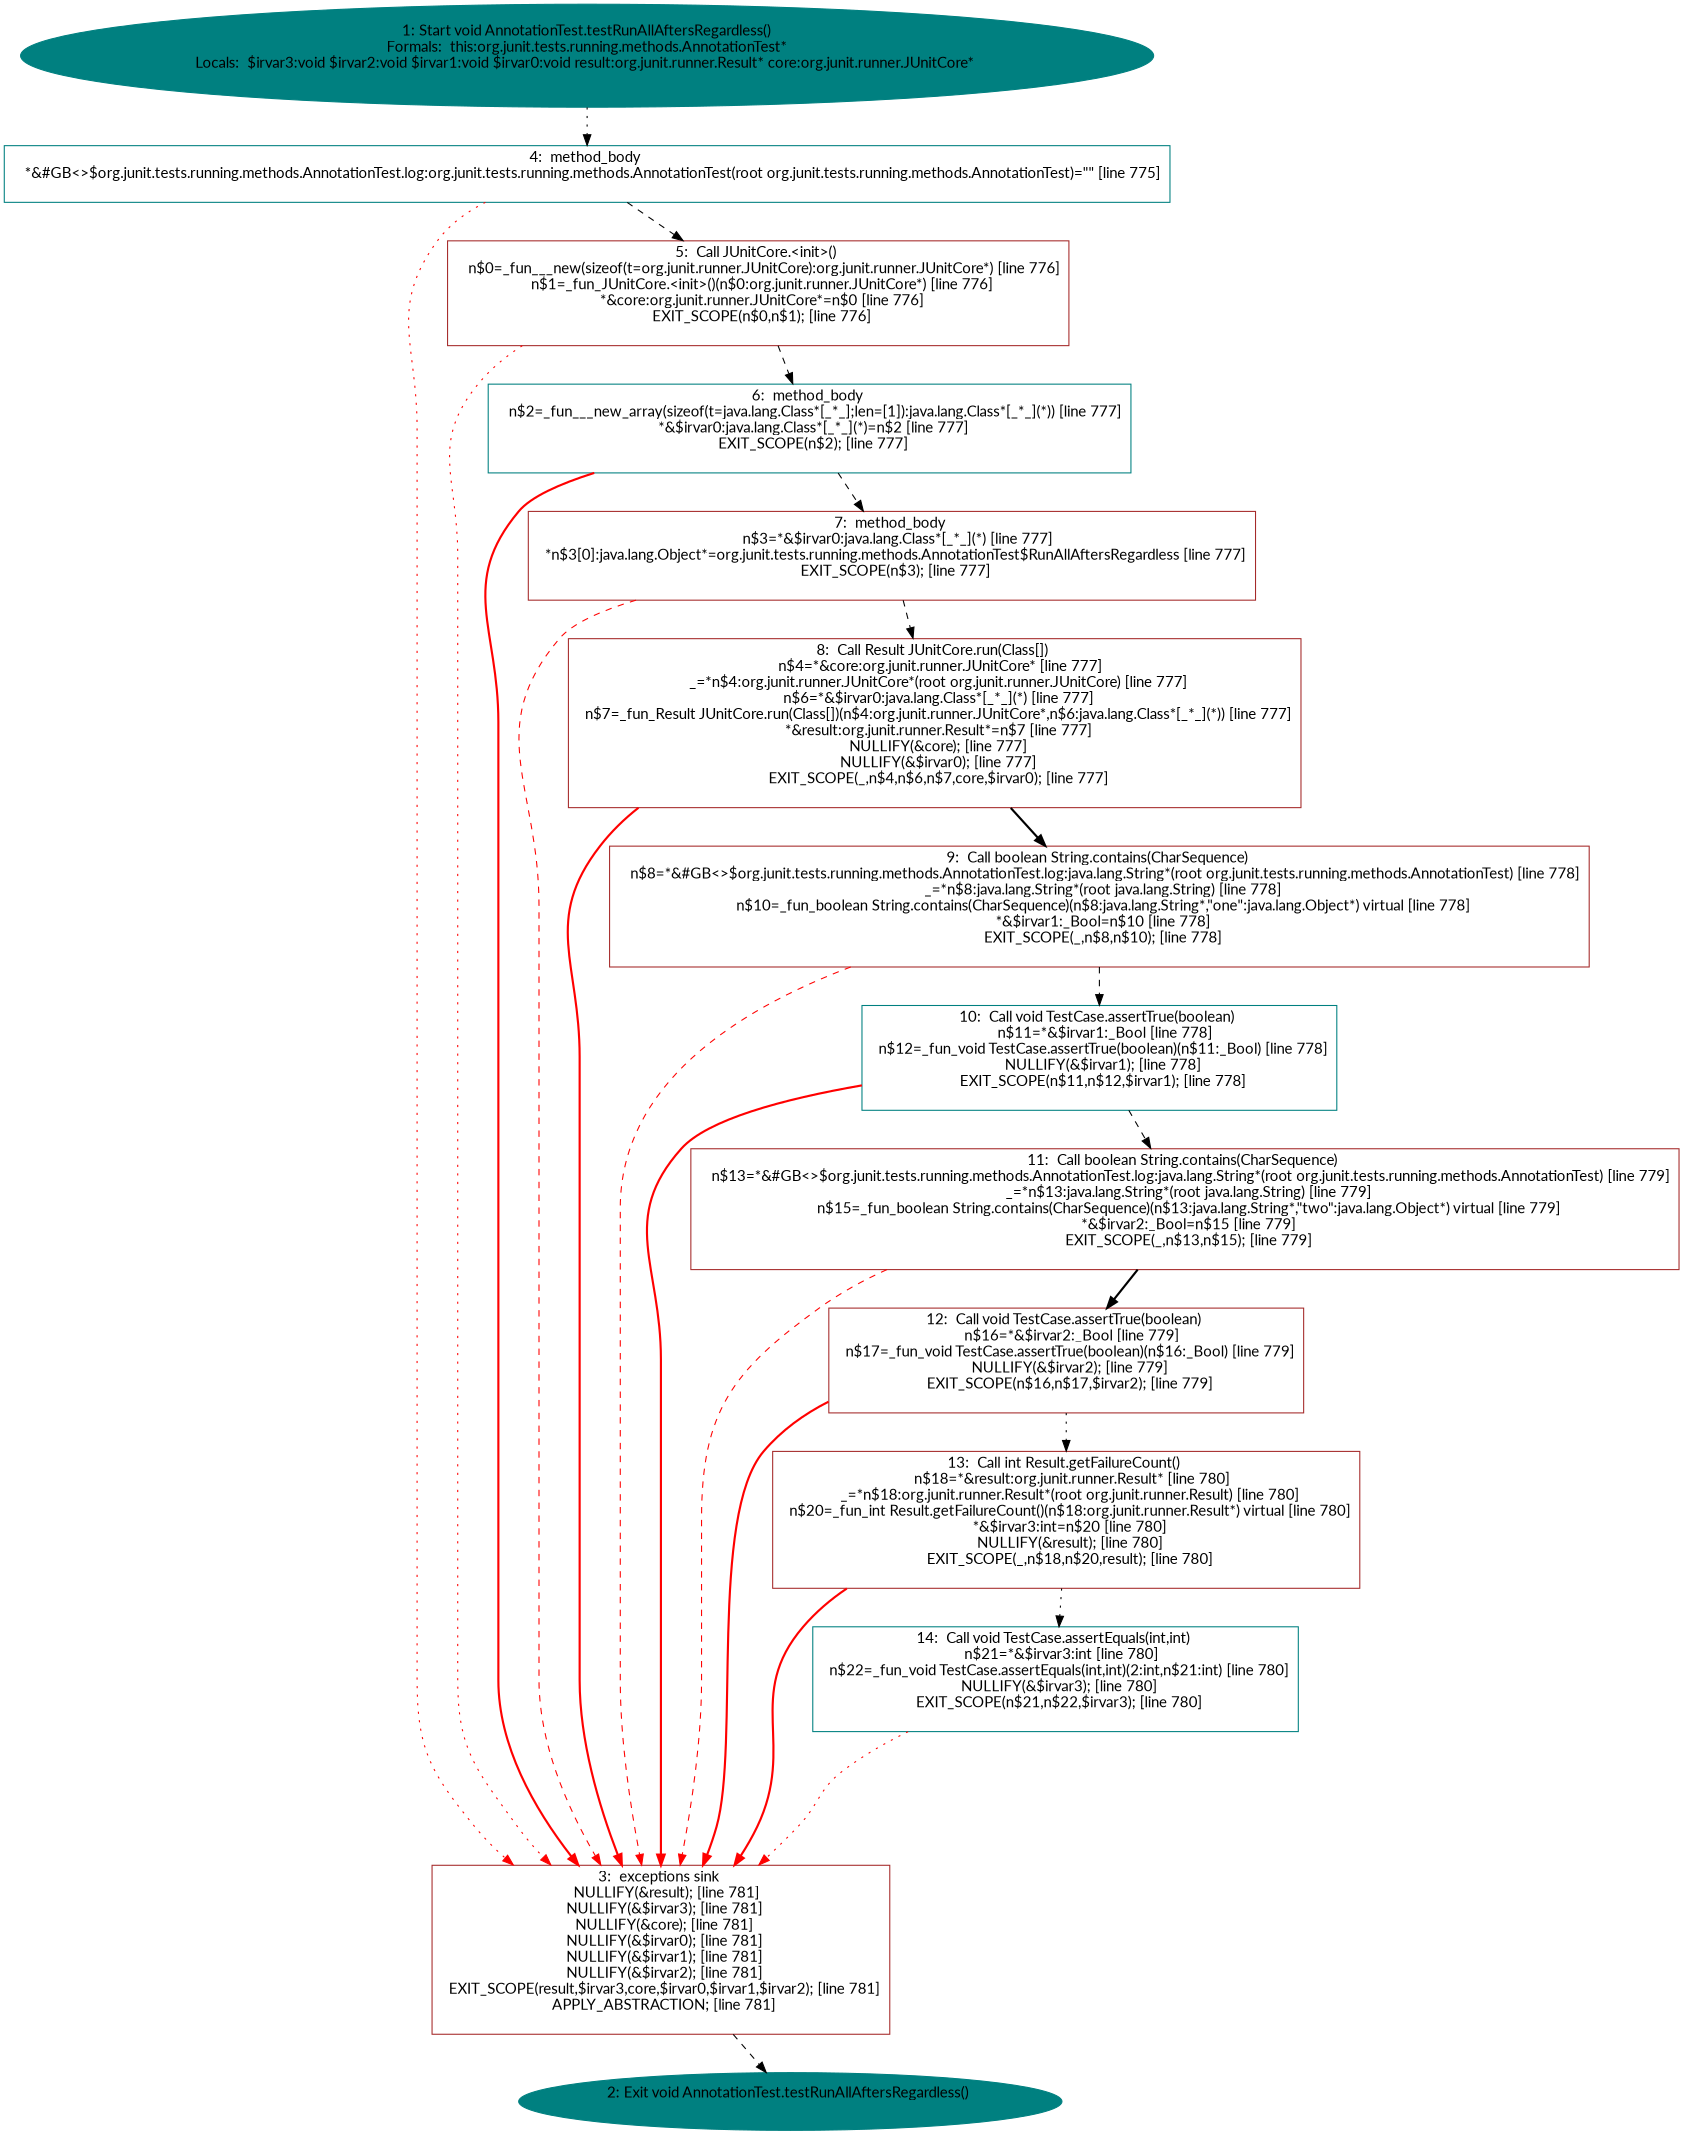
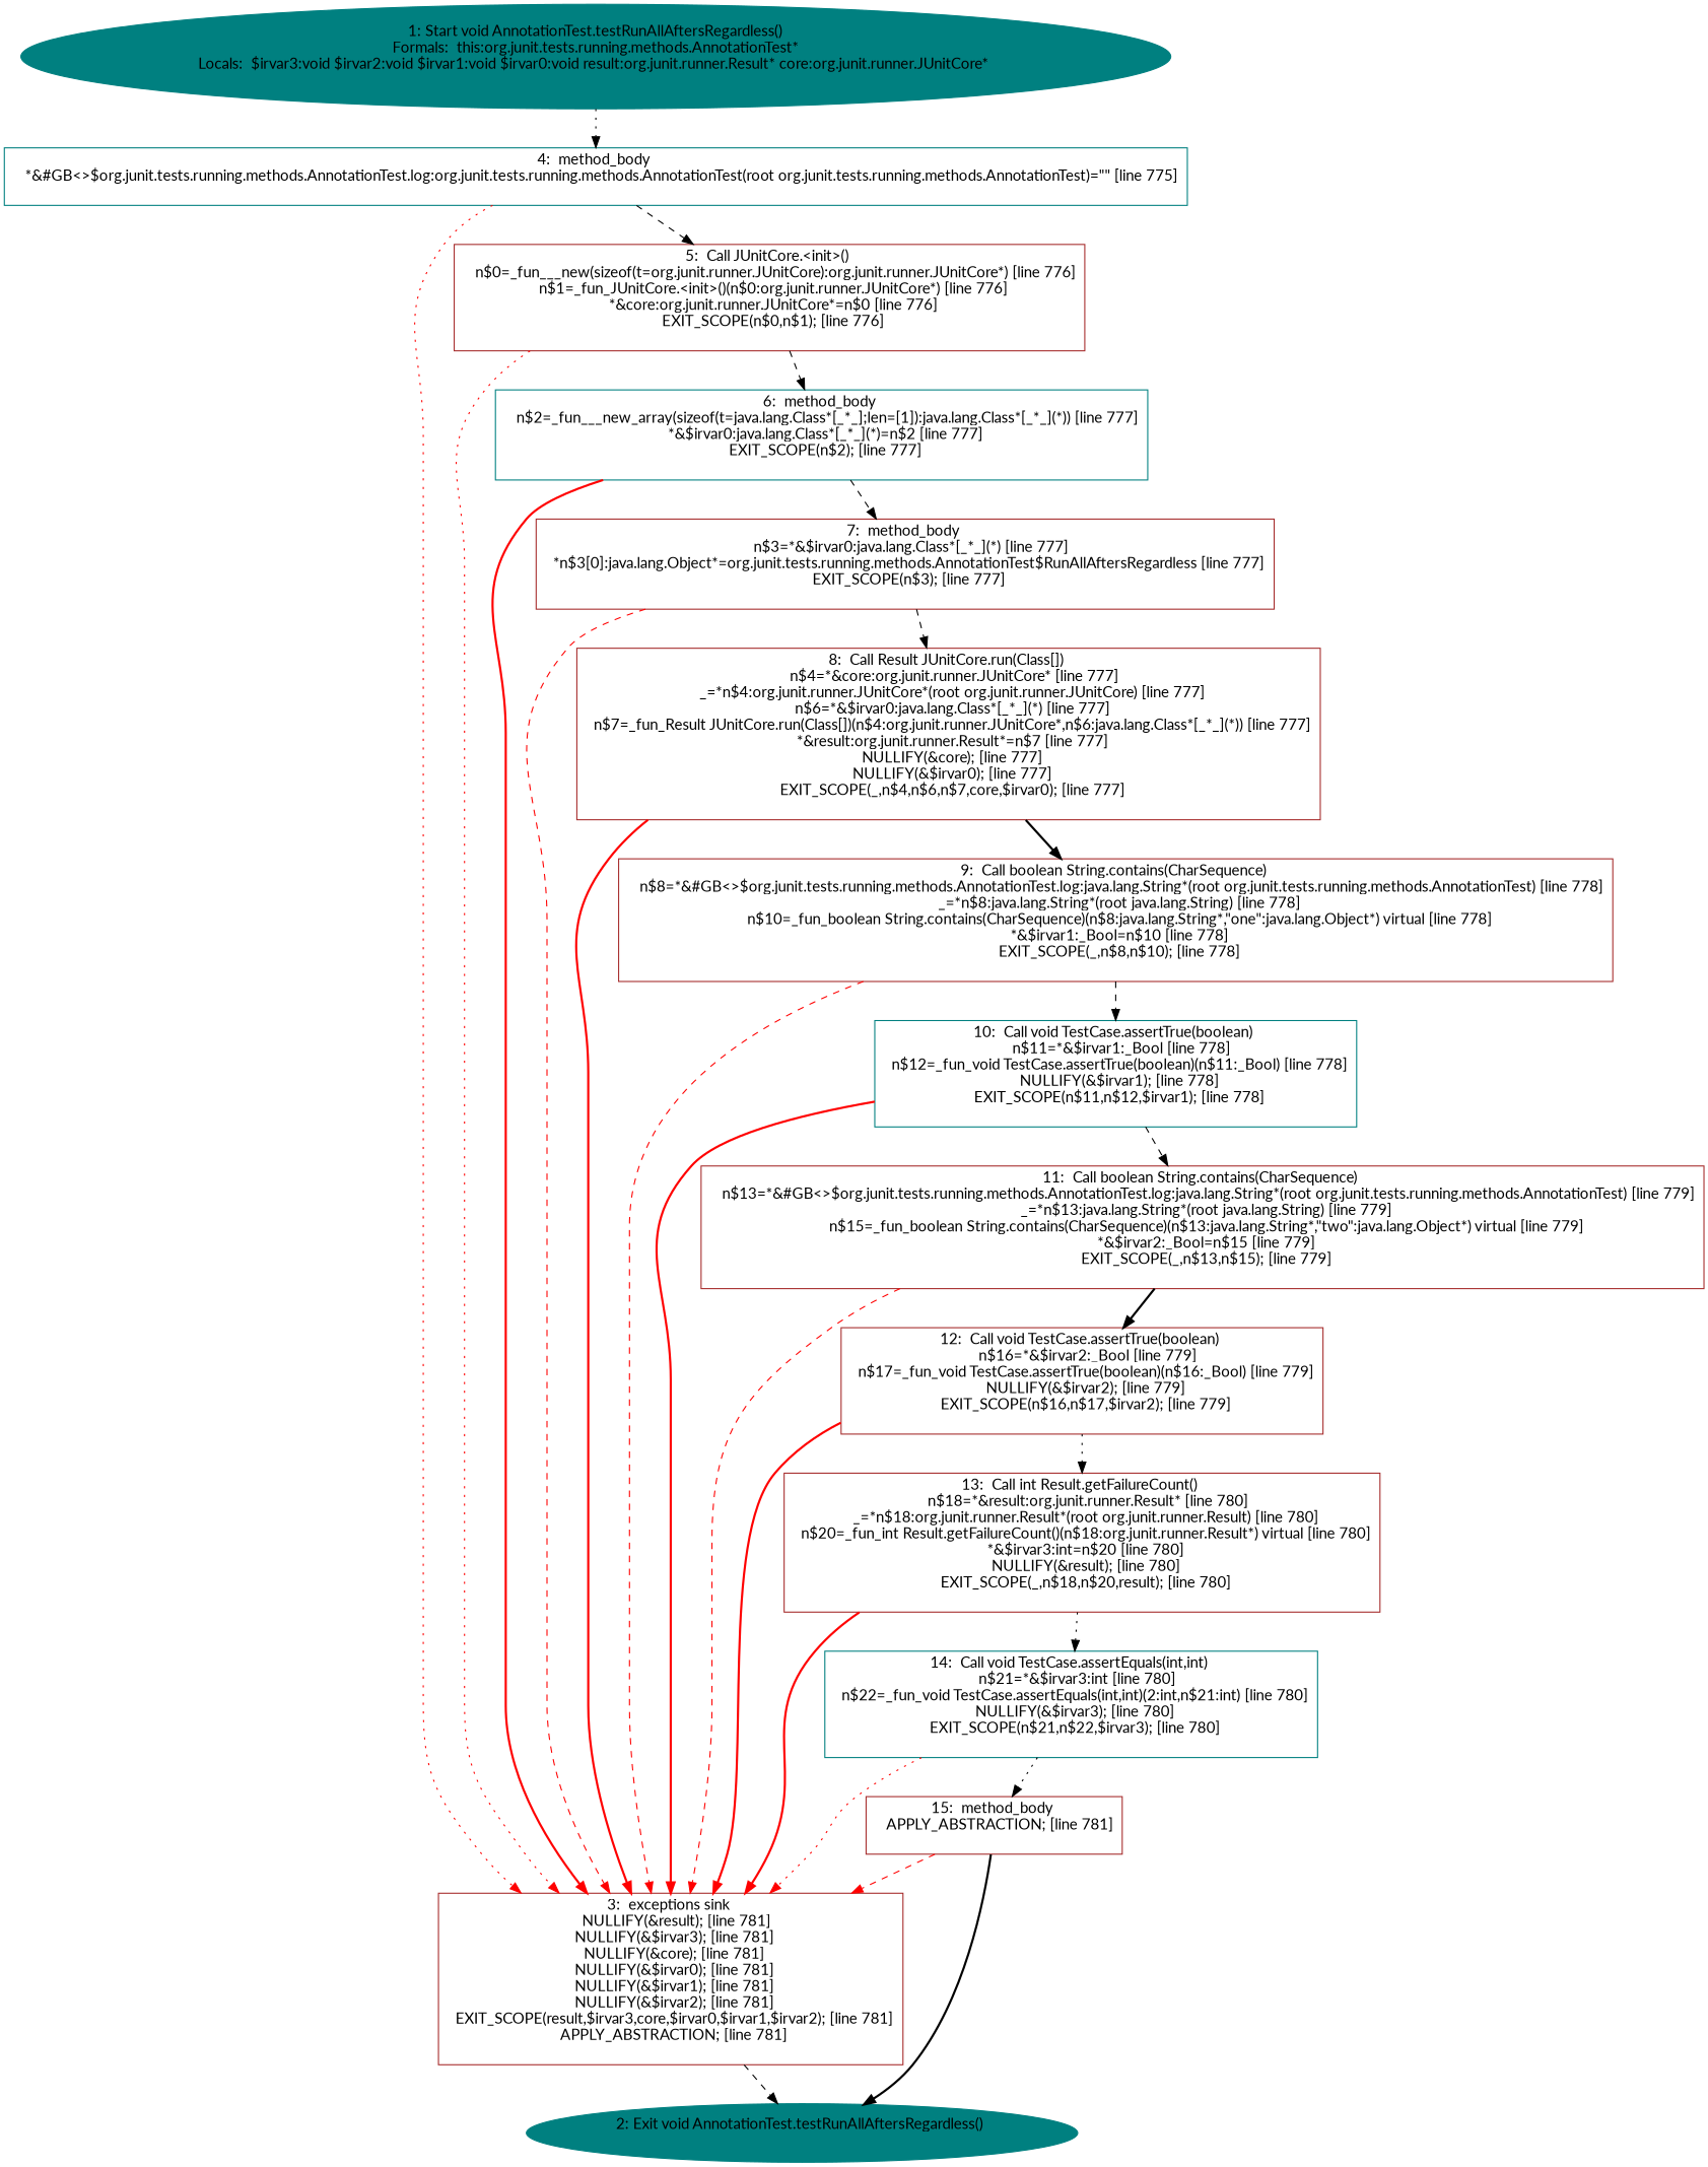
  digraph {
    fontname=Lato
    node [color=brown fontname=Lato shape=box]
    edge [style=dashed fontname=Lato]
    n1 [color=teal label="1: Start void AnnotationTest.testRunAllAftersRegardless()\nFormals:  this:org.junit.tests.running.methods.AnnotationTest*\nLocals:  $irvar3:void $irvar2:void $irvar1:void $irvar0:void result:org.junit.runner.Result* core:org.junit.runner.JUnitCore* \n  " style=filled shape=""]
    n2 [label="4:  method_body \n   *&#GB<>$org.junit.tests.running.methods.AnnotationTest.log:org.junit.tests.running.methods.AnnotationTest(root org.junit.tests.running.methods.AnnotationTest)=\"\" [line 775]\n " color=teal]
    n3 [label="3:  exceptions sink \n   NULLIFY(&result); [line 781]\n  NULLIFY(&$irvar3); [line 781]\n  NULLIFY(&core); [line 781]\n  NULLIFY(&$irvar0); [line 781]\n  NULLIFY(&$irvar1); [line 781]\n  NULLIFY(&$irvar2); [line 781]\n  EXIT_SCOPE(result,$irvar3,core,$irvar0,$irvar1,$irvar2); [line 781]\n  APPLY_ABSTRACTION; [line 781]\n "]
    n4 [label="5:  Call JUnitCore.<init>() \n   n$0=_fun___new(sizeof(t=org.junit.runner.JUnitCore):org.junit.runner.JUnitCore*) [line 776]\n  n$1=_fun_JUnitCore.<init>()(n$0:org.junit.runner.JUnitCore*) [line 776]\n  *&core:org.junit.runner.JUnitCore*=n$0 [line 776]\n  EXIT_SCOPE(n$0,n$1); [line 776]\n "]
    n5 [color=teal label="2: Exit void AnnotationTest.testRunAllAftersRegardless() \n  " style=filled shape=""]
    n6 [label="6:  method_body \n   n$2=_fun___new_array(sizeof(t=java.lang.Class*[_*_];len=[1]):java.lang.Class*[_*_](*)) [line 777]\n  *&$irvar0:java.lang.Class*[_*_](*)=n$2 [line 777]\n  EXIT_SCOPE(n$2); [line 777]\n " color=teal]
    n7 [label="7:  method_body \n   n$3=*&$irvar0:java.lang.Class*[_*_](*) [line 777]\n  *n$3[0]:java.lang.Object*=org.junit.tests.running.methods.AnnotationTest$RunAllAftersRegardless [line 777]\n  EXIT_SCOPE(n$3); [line 777]\n "]
    n8 [label="8:  Call Result JUnitCore.run(Class[]) \n   n$4=*&core:org.junit.runner.JUnitCore* [line 777]\n  _=*n$4:org.junit.runner.JUnitCore*(root org.junit.runner.JUnitCore) [line 777]\n  n$6=*&$irvar0:java.lang.Class*[_*_](*) [line 777]\n  n$7=_fun_Result JUnitCore.run(Class[])(n$4:org.junit.runner.JUnitCore*,n$6:java.lang.Class*[_*_](*)) [line 777]\n  *&result:org.junit.runner.Result*=n$7 [line 777]\n  NULLIFY(&core); [line 777]\n  NULLIFY(&$irvar0); [line 777]\n  EXIT_SCOPE(_,n$4,n$6,n$7,core,$irvar0); [line 777]\n "]
    n9 [label="9:  Call boolean String.contains(CharSequence) \n   n$8=*&#GB<>$org.junit.tests.running.methods.AnnotationTest.log:java.lang.String*(root org.junit.tests.running.methods.AnnotationTest) [line 778]\n  _=*n$8:java.lang.String*(root java.lang.String) [line 778]\n  n$10=_fun_boolean String.contains(CharSequence)(n$8:java.lang.String*,\"one\":java.lang.Object*) virtual [line 778]\n  *&$irvar1:_Bool=n$10 [line 778]\n  EXIT_SCOPE(_,n$8,n$10); [line 778]\n "]
    n10 [label="10:  Call void TestCase.assertTrue(boolean) \n   n$11=*&$irvar1:_Bool [line 778]\n  n$12=_fun_void TestCase.assertTrue(boolean)(n$11:_Bool) [line 778]\n  NULLIFY(&$irvar1); [line 778]\n  EXIT_SCOPE(n$11,n$12,$irvar1); [line 778]\n " color=teal]
    n11 [label="11:  Call boolean String.contains(CharSequence) \n   n$13=*&#GB<>$org.junit.tests.running.methods.AnnotationTest.log:java.lang.String*(root org.junit.tests.running.methods.AnnotationTest) [line 779]\n  _=*n$13:java.lang.String*(root java.lang.String) [line 779]\n  n$15=_fun_boolean String.contains(CharSequence)(n$13:java.lang.String*,\"two\":java.lang.Object*) virtual [line 779]\n  *&$irvar2:_Bool=n$15 [line 779]\n  EXIT_SCOPE(_,n$13,n$15); [line 779]\n "]
    n12 [label="12:  Call void TestCase.assertTrue(boolean) \n   n$16=*&$irvar2:_Bool [line 779]\n  n$17=_fun_void TestCase.assertTrue(boolean)(n$16:_Bool) [line 779]\n  NULLIFY(&$irvar2); [line 779]\n  EXIT_SCOPE(n$16,n$17,$irvar2); [line 779]\n "]
    n13 [label="13:  Call int Result.getFailureCount() \n   n$18=*&result:org.junit.runner.Result* [line 780]\n  _=*n$18:org.junit.runner.Result*(root org.junit.runner.Result) [line 780]\n  n$20=_fun_int Result.getFailureCount()(n$18:org.junit.runner.Result*) virtual [line 780]\n  *&$irvar3:int=n$20 [line 780]\n  NULLIFY(&result); [line 780]\n  EXIT_SCOPE(_,n$18,n$20,result); [line 780]\n "]
    n14 [label="14:  Call void TestCase.assertEquals(int,int) \n   n$21=*&$irvar3:int [line 780]\n  n$22=_fun_void TestCase.assertEquals(int,int)(2:int,n$21:int) [line 780]\n  NULLIFY(&$irvar3); [line 780]\n  EXIT_SCOPE(n$21,n$22,$irvar3); [line 780]\n " color=teal]
+   n15 [label="15:  method_body \n   APPLY_ABSTRACTION; [line 781]\n "]
    n1 -> n2 [style=dotted]
    n2 -> n3 [color=red style=dotted]
    n2 -> n4
    n3 -> n5
    n4 -> n3 [color=red style=dotted]
    n4 -> n6
    n6 -> n3 [color=red style=bold]
    n6 -> n7
    n7 -> n3 [color=red]
    n7 -> n8
    n8 -> n3 [color=red style=bold]
    n8 -> n9 [style=bold]
    n9 -> n3 [color=red]
    n9 -> n10
    n10 -> n3 [color=red style=bold]
    n10 -> n11
    n11 -> n3 [color=red]
    n11 -> n12 [style=bold]
    n12 -> n3 [color=red style=bold]
    n12 -> n13 [style=dotted]
    n13 -> n3 [color=red style=bold]
    n13 -> n14 [style=dotted]
    n14 -> n3 [color=red style=dotted]
+   n14 -> n15 [style=dotted]
+   n15 -> n3 [color=red]
+   n15 -> n5 [style=bold]
  }
